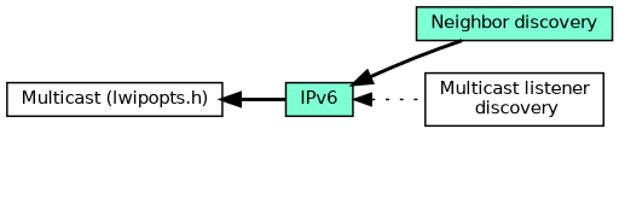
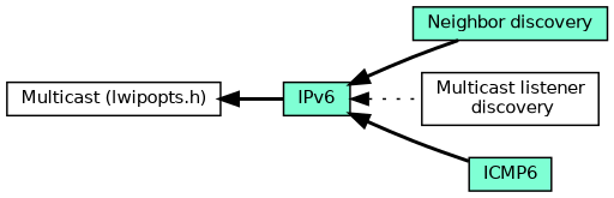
  digraph {
    rankdir=LR
    node [color=black fillcolor=aquamarine fontname=Helvetica fontsize=10 shape=box style=filled]
    edge [dir=back fontname=Helvetica fontsize=10 labelfontname=Helvetica labelfontsize=10 shape=plaintext style=bold]
    n1 [fillcolor=white height=0.2 label="Multicast (lwipopts.h)" width=0.4]
    n2 [fontcolor=black height=0.2 label=IPv6 width=0.4]
    n3 [height=0.2 label="Neighbor discovery" width=0.4]
    n4 [fillcolor=white height=0.2 label="Multicast listener\l discovery" width=0.4]
+   n5 [height=0.2 label=ICMP6 width=0.4]
    n1 -> n2
    n2 -> n3
    n2 -> n4 [style=dotted]
+   n2 -> n5
  }
